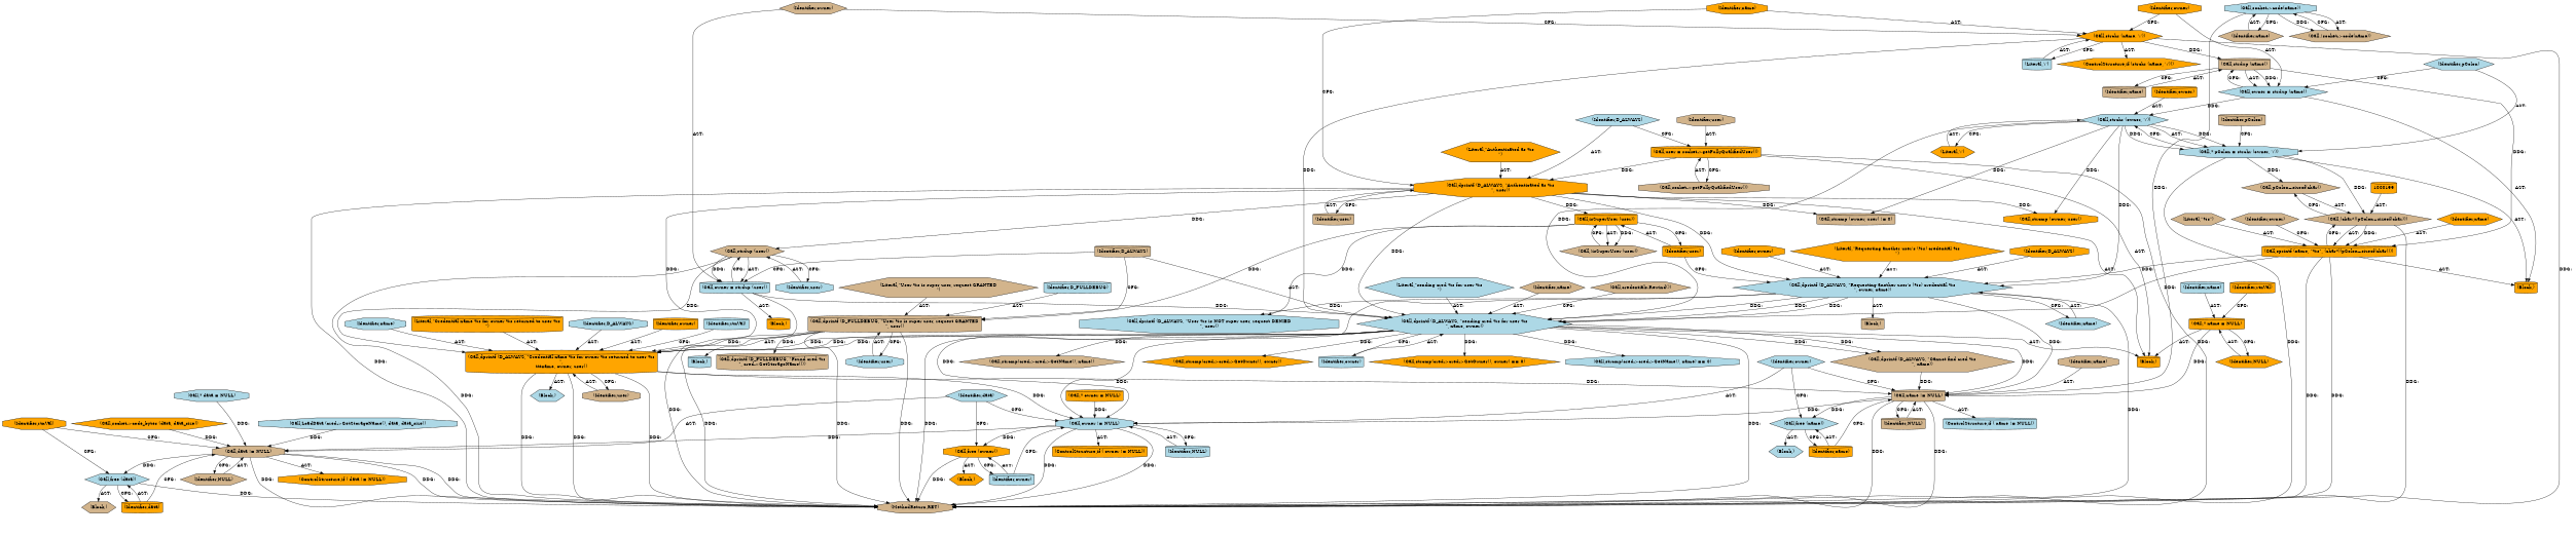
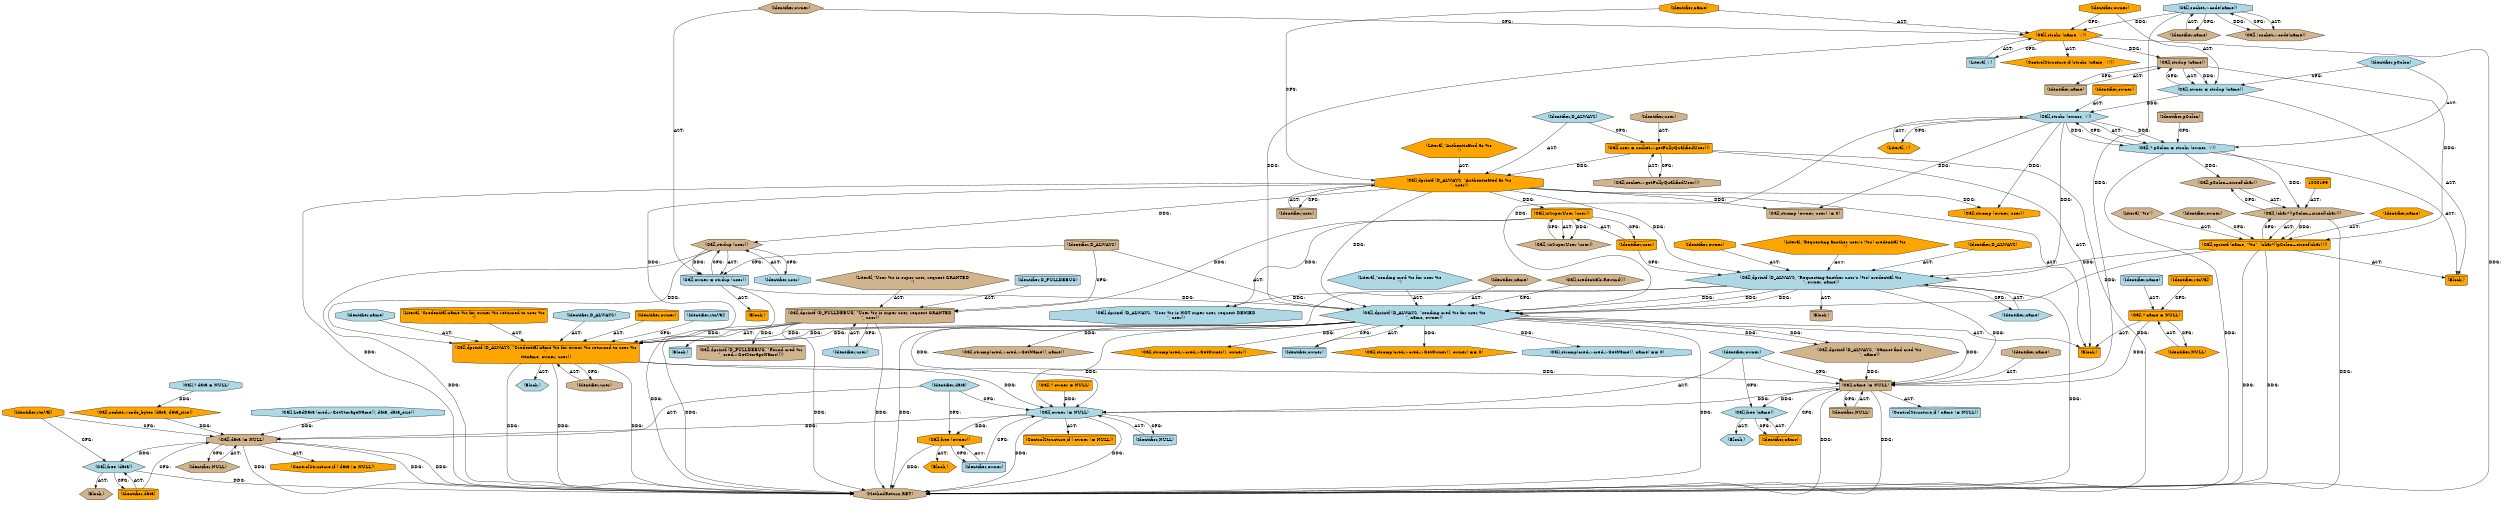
  digraph {
    node [fillcolor=orange shape=hexagon style=filled]
    n1 [label="(Call,dprintf (D_ALWAYS, \"Credential name %s for owner %s returned to user %s\n\",\n\t\t\tname, owner, user))" shape=cylinder]
    n2 [fillcolor=tan label="(Call,name != NULL)" shape=cylinder]
    n3 [fillcolor=lightblue label="(Call,owner != NULL)" shape=octagon]
    n4 [fillcolor=tan label="(MethodReturn,RET)" shape=octagon]
    n5 [fillcolor=tan label="(Identifier,user)" shape=octagon]
    n6 [fillcolor=lightblue label="(Block,)"]
    n7 [fillcolor=lightblue label="(Call,free (name))"]
    n8 [fillcolor=tan label="(Identifier,NULL)" shape=cylinder]
    n9 [fillcolor=lightblue label="(ControlStructure,if ( name != NULL))" shape=cylinder]
    n10 [label="(Call,free (owner))" shape=octagon]
    n11 [fillcolor=tan label="(Call,data != NULL)" shape=octagon]
    n12 [label="(ControlStructure,if ( owner != NULL))" shape=cylinder]
    n13 [fillcolor=lightblue label="(Identifier,NULL)" shape=cylinder]
    n14 [fillcolor=lightblue label="(Call,dprintf (D_ALWAYS, \"sending cred %s for user %s\n\", name, owner))"]
    n15 [fillcolor=tan label="(Call,dprintf (D_ALWAYS, \"Cannot find cred %s\n\", name))"]
    n16 [fillcolor=lightblue label="(Call,strcmp(cred->cred->GetName(), name) == 0)" shape=octagon]
    n17 [label="(Block,)" shape=cylinder]
    n18 [fillcolor=tan label="(Call,strcmp(cred->cred->GetName(), name))"]
    n19 [label="(Call,strcmp(cred->cred->GetOwner(), owner))"]
    n20 [fillcolor=lightblue label="(Identifier,owner)" shape=cylinder]
    n21 [label="(Call,strcmp(cred->cred->GetOwner(), owner) == 0)"]
    n22 [fillcolor=lightblue label="(Call,dprintf (D_ALWAYS, \"Requesting another user's (%s) credential %s\n\", owner, name))"]
    n23 [fillcolor=lightblue label="(Identifier,name)"]
    n24 [fillcolor=tan label="(Block,)" shape=cylinder]
    n25 [fillcolor=lightblue label="(Call,dprintf (D_ALWAYS, \"User %s is NOT super user, request DENIED\n\", user))" shape=octagon]
    n26 [label="(Call,dprintf (D_ALWAYS, \"Authenticated as %s\n\", user))" shape=octagon]
    n27 [fillcolor=tan label="(Call,strdup (user))"]
    n28 [label="(Call,isSuperUser (user))" shape=cylinder]
    n29 [fillcolor=tan label="(Identifier,user)" shape=cylinder]
    n30 [label="(Call,strcmp (owner, user))" shape=octagon]
    n31 [fillcolor=tan label="(Call,strcmp (owner, user) != 0)" shape=cylinder]
    n32 [fillcolor=lightblue label="(Call,owner = strdup (user))" shape=cylinder]
    n33 [fillcolor=lightblue label="(Identifier,user)" shape=octagon]
    n34 [fillcolor=tan label="(Call,dprintf (D_FULLDEBUG, \"User %s is super user, request GRANTED\n\", user))" shape=cylinder]
    n35 [fillcolor=tan label="(Call,!isSuperUser (user))"]
    n36 [label="(Identifier,user)" shape=cylinder]
    n37 [label="(Call,user = socket->getFullyQualifiedUser())" shape=cylinder]
    n38 [fillcolor=tan label="(Call,socket->getFullyQualifiedUser())" shape=octagon]
    n39 [fillcolor=lightblue label="(Call,strchr (owner, ':'))"]
    n40 [fillcolor=lightblue label="(Call,* pColon = strchr (owner, ':'))" shape=octagon]
    n41 [label="(Literal,':')"]
    n42 [label="(Block,)" shape=cylinder]
    n43 [fillcolor=tan label="(Call,(char*)(pColon+sizeof(char)))"]
    n44 [fillcolor=tan label="(Call,pColon+sizeof(char))"]
    n45 [fillcolor=lightblue label="(Call,owner = strdup (name))"]
    n46 [fillcolor=tan label="(Call,strdup (name))" shape=cylinder]
    n47 [label="(Call,sprintf (name, \"%s\", (char*)(pColon+sizeof(char))))" shape=cylinder]
    n48 [fillcolor=tan label="(Identifier,name)" shape=cylinder]
    n49 [label="(Call,strchr (name, ':'))"]
    n50 [label="(ControlStructure,if (strchr (name, ':')))"]
    n51 [fillcolor=lightblue label="(Literal,':')" shape=cylinder]
    n52 [fillcolor=lightblue label="(Call,socket->code(name))" shape=octagon]
    n53 [fillcolor=tan label="(Call,!socket->code(name))"]
    n54 [fillcolor=tan label="(Identifier,name)"]
    n55 [label="(Call,* name = NULL)" shape=cylinder]
    n56 [label="(Identifier,NULL)"]
    n57 [label="(Block,)" shape=cylinder]
    n58 [fillcolor=tan label="(Call,dprintf (D_FULLDEBUG, \"Found cred %s\n\", cred->GetStorageName()))" shape=cylinder]
    n59 [fillcolor=lightblue label="(Identifier,user)" shape=octagon]
    n60 [fillcolor=lightblue label="(Block,)" shape=cylinder]
    n61 [fillcolor=lightblue label="(Block,)"]
    n62 [label="(Identifier,name)" shape=cylinder]
    n63 [fillcolor=lightblue label="(Identifier,owner)" shape=cylinder]
    n64 [label="(Block,)"]
    n65 [fillcolor=lightblue label="(Call,free (data))"]
    n66 [fillcolor=tan label="(Identifier,NULL)"]
    n67 [label="(ControlStructure,if ( data != NULL))" shape=octagon]
    n68 [label="(Identifier,data)" shape=cylinder]
    n69 [fillcolor=tan label="(Block,)"]
    n70 [label="(Literal,\"Authenticated as %s\n\")"]
    n71 [fillcolor=lightblue label="(Identifier,pColon)"]
    n72 [fillcolor=lightblue label="(Identifier,data)"]
    n73 [label="(Identifier,name)" shape=octagon]
    n74 [label="(Literal,\"Requesting another user's (%s) credential %s\n\")"]
    n75 [fillcolor=lightblue label="(Identifier,name)" shape=cylinder]
    n76 [fillcolor=lightblue label="(Call,LoadData (cred->GetStorageName(), data, data_size))" shape=octagon]
    n77 [fillcolor=tan label="(Identifier,D_ALWAYS)" shape=cylinder]
    n78 [fillcolor=lightblue label="(Identifier,name)" shape=octagon]
    n79 [label="(Identifier,name)"]
    n80 [fillcolor=tan label="(Call,credentials.Rewind())"]
    n81 [label="(Identifier,D_ALWAYS)" shape=octagon]
    n82 [fillcolor=tan label="(Literal,\"%s\")"]
    n83 [fillcolor=lightblue label="(Literal,\"sending cred %s for user %s\n\")"]
    n84 [fillcolor=tan label="(Identifier,owner)"]
    n85 [label="(Call,* owner = NULL)" shape=cylinder]
    n86 [fillcolor=tan label="(Literal,\"User %s is super user, request GRANTED\n\")"]
    n87 [fillcolor=lightblue label="(Identifier,D_FULLDEBUG)" shape=cylinder]
    n88 [label="(Literal,\"Credential name %s for owner %s returned to user %s\n\")" shape=cylinder]
    n89 [fillcolor=lightblue label="(Identifier,D_ALWAYS)" shape=octagon]
    n90 [fillcolor=tan label="(Identifier,pColon)" shape=cylinder]
    n91 [fillcolor=lightblue label="(Identifier,owner)"]
    n92 [label="(Identifier,owner)" shape=octagon]
    n93 [fillcolor=tan label="(Identifier,name)"]
    n94 [fillcolor=lightblue label="(Call,* data = NULL)" shape=octagon]
    n95 [fillcolor=tan label="(Identifier,user)" shape=octagon]
    n96 [label="(Call,socket->code_bytes (data, data_size))"]
    n97 [fillcolor=tan label="(Identifier,name)" shape=octagon]
    n98 [label="(Identifier,owner)" shape=octagon]
    n99 [label="(Identifier,owner)" shape=cylinder]
    n100 [label="(Identifier,rtnVal)" shape=cylinder]
    n101 [fillcolor=lightblue label="(Identifier,D_ALWAYS)"]
    n102 [label="(Identifier,owner)" shape=cylinder]
    n103 [fillcolor=lightblue label="(Identifier,rtnVal)" shape=cylinder]
    n104 [label="(Identifier,rtnVal)" shape=octagon]
    n105 [fillcolor=tan label="(Identifier,owner)"]
    1000199 [shape=cylinder]
    n1 -> n2 [label="DDG: "]
    n1 -> n3 [label="DDG: "]
    n1 -> n4 [label="DDG: "]
    n1 -> n4 [label="DDG: "]
    n1 -> n4 [label="DDG: "]
    n1 -> n5 [label="CFG: "]
    n1 -> n6 [label="AST: "]
    n2 -> n3 [label="DDG: "]
    n2 -> n4 [label="DDG: "]
    n2 -> n4 [label="DDG: "]
    n2 -> n7 [label="DDG: "]
    n2 -> n8 [label="CFG: "]
    n2 -> n9 [label="AST: "]
    n3 -> n4 [label="DDG: "]
    n3 -> n4 [label="DDG: "]
    n3 -> n10 [label="DDG: "]
    n3 -> n11 [label="DDG: "]
    n3 -> n12 [label="AST: "]
    n3 -> n13 [label="CFG: "]
    n5 -> n1 [label="AST: "]
    n7 -> n61 [label="AST: "]
    n7 -> n62 [label="CFG: "]
    n8 -> n2 [label="AST: "]
    n10 -> n4 [label="DDG: "]
    n10 -> n63 [label="CFG: "]
    n10 -> n64 [label="AST: "]
    n11 -> n4 [label="DDG: "]
    n11 -> n4 [label="DDG: "]
    n11 -> n4 [label="DDG: "]
    n11 -> n65 [label="DDG: "]
    n11 -> n66 [label="CFG: "]
    n11 -> n67 [label="AST: "]
    n13 -> n3 [label="AST: "]
    n14 -> n1 [label="DDG: "]
    n14 -> n1 [label="DDG: "]
    n14 -> n1 [label="DDG: "]
    n14 -> n2 [label="DDG: "]
    n14 -> n3 [label="DDG: "]
    n14 -> n4 [label="DDG: "]
    n14 -> n4 [label="DDG: "]
    n14 -> n15 [label="DDG: "]
    n14 -> n15 [label="DDG: "]
    n14 -> n16 [label="DDG: "]
    n14 -> n17 [label="AST: "]
    n14 -> n18 [label="DDG: "]
    n14 -> n19 [label="DDG: "]
    n14 -> n20 [label="CFG: "]
    n14 -> n21 [label="DDG: "]
    n15 -> n2 [label="DDG: "]
    n20 -> n14 [label="AST: "]
    n22 -> n2 [label="DDG: "]
    n22 -> n3 [label="DDG: "]
    n22 -> n4 [label="DDG: "]
    n22 -> n14 [label="DDG: "]
    n22 -> n14 [label="DDG: "]
    n22 -> n14 [label="DDG: "]
    n22 -> n23 [label="CFG: "]
    n22 -> n24 [label="AST: "]
    n22 -> n25 [label="DDG: "]
    n23 -> n22 [label="AST: "]
    n26 -> n1 [label="DDG: "]
    n26 -> n4 [label="DDG: "]
    n26 -> n14 [label="DDG: "]
    n26 -> n17 [label="AST: "]
    n26 -> n22 [label="DDG: "]
    n26 -> n27 [label="DDG: "]
    n26 -> n28 [label="DDG: "]
    n26 -> n29 [label="CFG: "]
    n26 -> n30 [label="DDG: "]
    n26 -> n31 [label="DDG: "]
    n27 -> n1 [label="DDG: "]
    n27 -> n4 [label="DDG: "]
    n27 -> n32 [label="AST: "]
    n27 -> n32 [label="DDG: "]
    n27 -> n33 [label="CFG: "]
    n28 -> n25 [label="DDG: "]
    n28 -> n34 [label="DDG: "]
    n28 -> n35 [label="AST: "]
    n28 -> n35 [label="DDG: "]
    n28 -> n36 [label="CFG: "]
    n29 -> n26 [label="AST: "]
    n32 -> n4 [label="DDG: "]
    n32 -> n14 [label="DDG: "]
    n32 -> n27 [label="CFG: "]
    n32 -> n57 [label="AST: "]
    n33 -> n27 [label="AST: "]
    n34 -> n1 [label="DDG: "]
    n34 -> n4 [label="DDG: "]
    n34 -> n4 [label="DDG: "]
    n34 -> n4 [label="DDG: "]
    n34 -> n58 [label="DDG: "]
    n34 -> n59 [label="CFG: "]
    n34 -> n60 [label="AST: "]
    n35 -> n28 [label="CFG: "]
    n36 -> n22 [label="CFG: "]
    n36 -> n28 [label="AST: "]
    n37 -> n4 [label="DDG: "]
    n37 -> n17 [label="AST: "]
    n37 -> n26 [label="DDG: "]
    n37 -> n38 [label="CFG: "]
    n38 -> n37 [label="AST: "]
    n39 -> n14 [label="DDG: "]
    n39 -> n22 [label="DDG: "]
    n39 -> n30 [label="DDG: "]
    n39 -> n31 [label="DDG: "]
    n39 -> n40 [label="AST: "]
    n39 -> n40 [label="DDG: "]
    n39 -> n40 [label="DDG: "]
    n39 -> n41 [label="CFG: "]
    n40 -> n4 [label="DDG: "]
    n40 -> n39 [label="CFG: "]
    n40 -> n42 [label="AST: "]
    n40 -> n43 [label="DDG: "]
    n40 -> n44 [label="DDG: "]
    n41 -> n39 [label="AST: "]
    n43 -> n4 [label="DDG: "]
    n43 -> n44 [label="CFG: "]
    n43 -> n47 [label="AST: "]
    n43 -> n47 [label="DDG: "]
    n44 -> n43 [label="AST: "]
    n45 -> n39 [label="DDG: "]
    n45 -> n42 [label="AST: "]
    n45 -> n46 [label="CFG: "]
    n46 -> n45 [label="AST: "]
    n46 -> n45 [label="DDG: "]
    n46 -> n47 [label="DDG: "]
    n46 -> n48 [label="CFG: "]
    n47 -> n4 [label="DDG: "]
    n47 -> n4 [label="DDG: "]
    n47 -> n14 [label="DDG: "]
    n47 -> n22 [label="DDG: "]
    n47 -> n42 [label="AST: "]
    n47 -> n43 [label="CFG: "]
    n48 -> n46 [label="AST: "]
    n49 -> n4 [label="DDG: "]
    n49 -> n14 [label="DDG: "]
    n49 -> n46 [label="DDG: "]
    n49 -> n50 [label="AST: "]
    n49 -> n51 [label="CFG: "]
    n51 -> n49 [label="AST: "]
    n52 -> n2 [label="DDG: "]
+   n52 -> n49 [label="DDG: "]
    n52 -> n53 [label="AST: "]
    n52 -> n53 [label="DDG: "]
    n52 -> n54 [label="CFG: "]
    n53 -> n52 [label="CFG: "]
    n54 -> n52 [label="AST: "]
    n55 -> n2 [label="DDG: "]
    n55 -> n17 [label="AST: "]
    n55 -> n56 [label="CFG: "]
    n56 -> n55 [label="AST: "]
    n59 -> n34 [label="AST: "]
    n62 -> n2 [label="CFG: "]
    n62 -> n7 [label="AST: "]
    n63 -> n3 [label="CFG: "]
    n63 -> n10 [label="AST: "]
    n65 -> n4 [label="DDG: "]
    n65 -> n68 [label="CFG: "]
    n65 -> n69 [label="AST: "]
    n66 -> n11 [label="AST: "]
    n68 -> n11 [label="CFG: "]
    n68 -> n65 [label="AST: "]
    n70 -> n26 [label="AST: "]
    n71 -> n40 [label="AST: "]
    n71 -> n45 [label="CFG: "]
    n72 -> n3 [label="CFG: "]
    n72 -> n10 [label="CFG: "]
    n72 -> n11 [label="AST: "]
    n73 -> n26 [label="CFG: "]
    n73 -> n49 [label="AST: "]
    n74 -> n22 [label="AST: "]
    n75 -> n55 [label="AST: "]
    n76 -> n11 [label="DDG: "]
    n77 -> n14 [label="AST: "]
    n77 -> n32 [label="CFG: "]
    n77 -> n34 [label="CFG: "]
    n78 -> n1 [label="AST: "]
    n79 -> n47 [label="AST: "]
    n80 -> n14 [label="CFG: "]
    n81 -> n22 [label="AST: "]
    n82 -> n47 [label="AST: "]
    n83 -> n14 [label="AST: "]
    n84 -> n32 [label="AST: "]
    n84 -> n49 [label="CFG: "]
    n85 -> n3 [label="DDG: "]
    n86 -> n34 [label="AST: "]
    n87 -> n34 [label="AST: "]
    n88 -> n1 [label="AST: "]
    n89 -> n1 [label="AST: "]
    n90 -> n40 [label="CFG: "]
    n91 -> n2 [label="CFG: "]
    n91 -> n3 [label="AST: "]
    n91 -> n7 [label="CFG: "]
    n92 -> n45 [label="AST: "]
    n92 -> n49 [label="CFG: "]
    n93 -> n14 [label="AST: "]
-   n94 -> n11 [label="DDG: "]
+   n94 -> n96 [label="DDG: "]
    n95 -> n37 [label="AST: "]
    n96 -> n11 [label="DDG: "]
    n97 -> n2 [label="AST: "]
    n98 -> n22 [label="AST: "]
    n99 -> n39 [label="AST: "]
    n100 -> n55 [label="CFG: "]
    n101 -> n26 [label="AST: "]
    n101 -> n37 [label="CFG: "]
    n102 -> n1 [label="AST: "]
    n103 -> n1 [label="CFG: "]
    n104 -> n11 [label="CFG: "]
    n104 -> n65 [label="CFG: "]
    n105 -> n47 [label="CFG: "]
    1000199 -> n43 [label="AST: "]
  }
